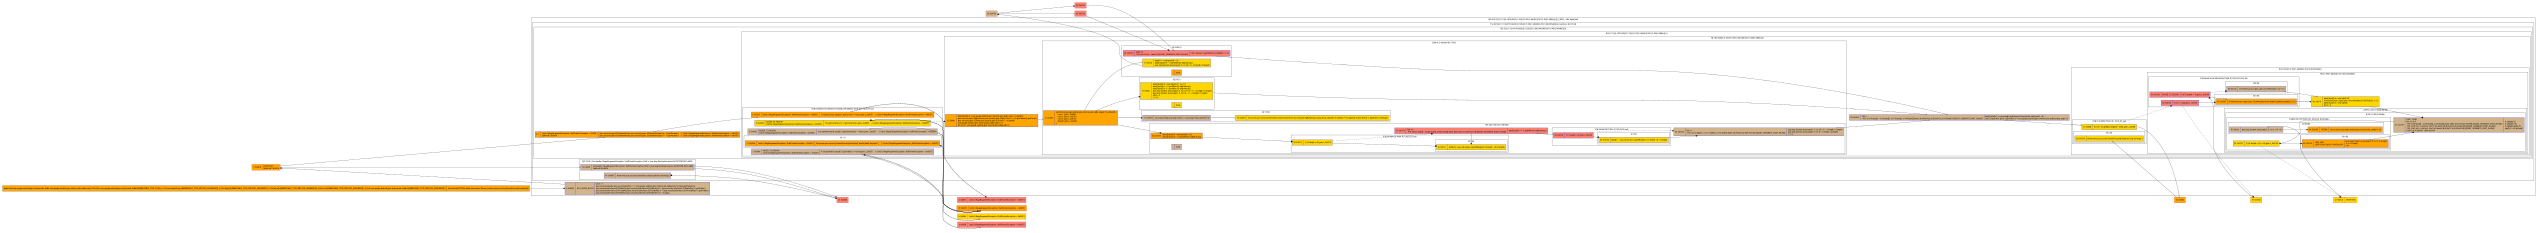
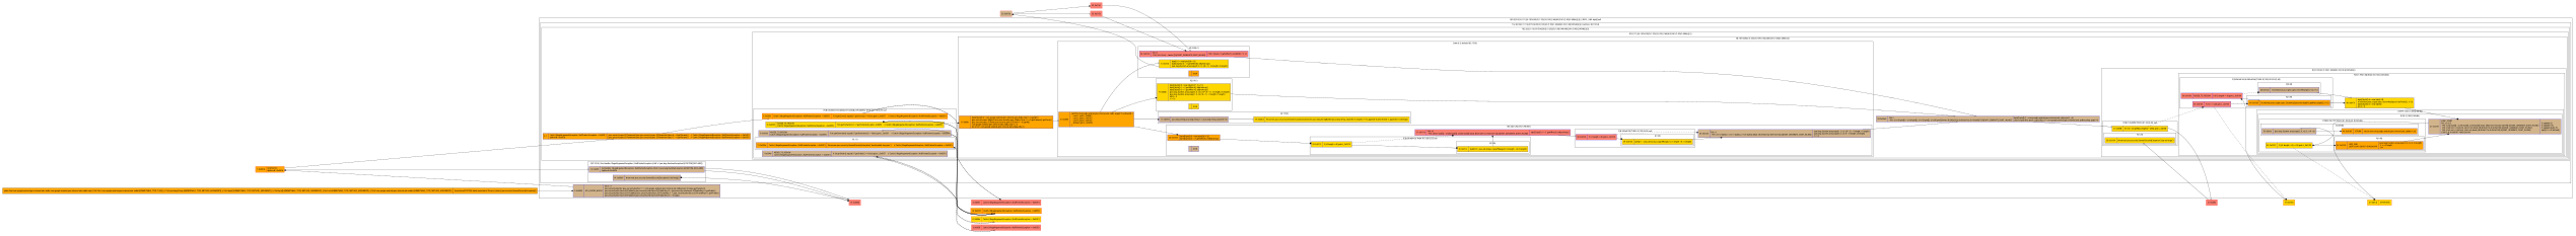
  digraph {
    fontname="Roboto Condensed"
    rankdir=LR
    node [color=blue fillcolor=gold fontname="Roboto Condensed" shape=record style=filled]
    edge [arrowhead=diamond fontname="Roboto Condensed"]
    n1 [fillcolor=orange label="{11\:\ 0x005e|Catch:\{ IllegalArgumentException \| NullPointerException \-\> 0x005f \}\l|throw new java.security.GeneralSecurityException(\"invalid public key spec\")     \/\/ Catch:\{ IllegalArgumentException \| NullPointerException \-\> 0x005f \}\l}"]
    n2 [color=red fillcolor=orange label="{3\:\ 0x002f|Catch:\{ IllegalArgumentException \| NullPointerException \-\> 0x005f \}\l|if (r6.getCurve().equals(r7.getCurve()) == false) goto L_0x0057     \/\/ Catch:\{ IllegalArgumentException \| NullPointerException \-\> 0x005f \}\l}"]
    n3 [fillcolor=tan label="{5\:\ 0x003d|ADDED_TO_REGION\lCatch:\{ IllegalArgumentException \| NullPointerException \-\> 0x005f \}\l|if (r6.getGenerator().equals(r7.getGenerator()) == false) goto L_0x0057     \/\/ Catch:\{ IllegalArgumentException \| NullPointerException \-\> 0x005f \}\l}"]
    n4 [fillcolor=tan label="{7\:\ 0x004b|ADDED_TO_REGION\lCatch:\{ IllegalArgumentException \| NullPointerException \-\> 0x005f \}\l|if (r6.getOrder().equals(r7.getOrder()) == false) goto L_0x0057     \/\/ Catch:\{ IllegalArgumentException \| NullPointerException \-\> 0x005f \}\l}"]
    n5 [label="{9\:\ 0x0055|ADDED_TO_REGION\lCatch:\{ IllegalArgumentException \| NullPointerException \-\> 0x005f \}\l|if (r6.getCofactor() != r7.getCofactor()) goto L_0x0057     \/\/ Catch:\{ IllegalArgumentException \| NullPointerException \-\> 0x005f \}\l}"]
    n6 [label="{19\:\ 0x00b7|byte[] byte[] r0 = new byte[((r8 * 2) + 1)]\lbyte[] byte[] r1 = r7.getAffineX().toByteArray()\lbyte[] byte[] r3 = r7.getAffineY().toByteArray()\ljava.lang.System.arraycopy(r3, 0, r0, ((r8 * 2) + 1) \- r3.length, r3.length)\ljava.lang.System.arraycopy(r1, 0, r0, (r8 + 1) \- r1.length, r1.length)\lr0[0] = 4\lr1 = r0\l}"]
    n7 [label="{|break\l}"]
    n8 [label="{26\:\ 0x0114|byte[] r0 = java.util.Arrays.copyOfRange(r0, r0.length \- r8, r0.length)\l}"]
    n9 [label="{25\:\ 0x0112|if (r0.length \> r8) goto L_0x0114\l}"]
    n10 [label="{29\:\ 0x0126|byte[] r1 = java.util.Arrays.copyOfRange(r1, r1.length \- r8, r1.length)\l}"]
    n11 [fillcolor=salmon label="{28\:\ 0x0124|if (r1.length \> r8) goto L_0x0126\l}"]
    n12 [fillcolor=orange label="{24\:\ 0x0105|byte[] byte[] r3 = new byte[(r8 * 2)]\lbyte[] byte[] r0 = r7.getAffineX().toByteArray()\l}"]
    n13 [fillcolor=salmon label="{27\:\ 0x011b|PHI: r0 \l  PHI: (r0v21 byte[]) = (r0v20 byte[]), (r0v22 byte[]) binds: [B:25:0x0112, B:26:0x0114] A[DONT_GENERATE, DONT_INLINE]\l|byte[] byte[] r1 = r7.getAffineY().toByteArray()\l}"]
    n14 [fillcolor=tan label="{30\:\ 0x012d|PHI: r1 \l  PHI: (r1v12 byte[]) = (r1v11 byte[]), (r1v16 byte[]) binds: [B:28:0x0124, B:29:0x0126] A[DONT_GENERATE, DONT_INLINE]\l|java.lang.System.arraycopy(r1, 0, r3, (r8 * 2) \- r1.length, r1.length)\ljava.lang.System.arraycopy(r0, 0, r3, r8 \- r0.length, r0.length)\lr1 = r3\l}"]
    n15 [fillcolor=tan label="{|break\l}"]
    n16 [label="{31\:\ 0x013e|byte[] r1 = new byte[(r8 + 1)]\lbyte[] byte[] r0 = r7.getAffineX().toByteArray()\ljava.lang.System.arraycopy(r0, 0, r1, (r8 + 1) \- r0.length, r0.length)\l}"]
-   n17 [fillcolor=salmon label="{34\:\ 0x015d|LOOP: r0 \l  PHI: (r0v15 int) =  binds: [] A[DONT_GENERATE, DONT_INLINE]\l|r1[0] = (byte) (r7.getAffineY().testBit(0) ? 3 : 2)\l}"]
+   n17 [fillcolor=salmon label="{34\:\ 0x015d|PHI: r0 \l  PHI: (r0v15 int) =  binds: [] A[DONT_GENERATE, DONT_INLINE]\l|r1[0] = (byte) (r7.getAffineY().testBit(0) ? 3 : 2)\l}"]
    n18 [fillcolor=orange label="{|break\l}"]
    n19 [fillcolor=tan label="{17\:\ 0x0090|java.lang.String java.lang.String r1 = java.lang.String.valueOf(r15)\l}"]
    n20 [label="{18\:\ 0x00b6|throw new java.security.GeneralSecurityException(new java.lang.StringBuilder(java.lang.String.valueOf(r1).length() + 15).append(\"invalid format:\").append(r1).toString())\l}"]
    n21 [fillcolor=orange label="{16\:\ 0x008d|switch(com.google.android.gms.internal.ads.zzdkr.zzgzy[r15.ordinal()]) \{\l    case 1: goto L_0x00b7;\l    case 2: goto L_0x0105;\l    case 3: goto L_0x013e;\l    default: goto L_0x0090;\l\}\l}"]
    n22 [label="{23\:\ 0x0104|throw new java.security.GeneralSecurityException(\"size too large\")\l}"]
    n23 [label="{21\:\ 0x00fb|if (r14 \> (r0.getMacLength() * 255)) goto L_0x00fd\l}"]
    n24 [fillcolor=orange label="{39\:\ 0x0168|r0.init(new javax.crypto.spec.SecretKeySpec(new byte[r0.getMacLength()], r11))\l}"]
    n25 [fillcolor=tan label="{44\:\ 0x01a2|r0.init(new javax.crypto.spec.SecretKeySpec(r12, r11))\l}"]
    n26 [fillcolor=salmon label="{36\:\ 0x0163|if (r12 == null) goto L_0x0168\l}"]
    n27 [fillcolor=salmon label="{38\:\ 0x0166|ADDED_TO_REGION\l|if (r12.length == 0) goto L_0x0168\l}"]
    n28 [fillcolor=orange label="{43\:\ 0x0199|LOOP_END\lLOOP:0: B:41:0x0187\-\>B:43:0x0199\l|java.lang.System.arraycopy(r2, 0, r6, r3, r2.length)\lr3 += r2.length\lr5++\l}"]
    n29 [fillcolor=tan label="{45\:\ 0x01ab|java.lang.System.arraycopy(r2, 0, r6, r3, r14 \- r3)\l}"]
    n30 [fillcolor=orange label="{46\:\ 0x01b5|RETURN\l|return new com.google.android.gms.internal.ads.zzdke(r1, r6)\l}"]
    n31 [label="{42\:\ 0x0197|if ((r2.length + r3) \< r14) goto L_0x0199\l}"]
    n32 [fillcolor=tan label="{41\:\ 0x0187|LOOP_START\lPHI: r2 r3 r5 \l  PHI: (r2v4 byte[]) = (r2v3 byte[]), (r2v6 byte[]) binds: [B:40:0x0176, B:43:0x0199] A[DONT_GENERATE, DONT_INLINE]\l  PHI: (r3v9 int) = (r3v8 int), (r3v10 int) binds: [B:40:0x0176, B:43:0x0199] A[DONT_GENERATE, DONT_INLINE]\l  PHI: (r5v1 int) = (r5v0 int), (r5v2 int) binds: [B:40:0x0176, B:43:0x0199] A[DONT_GENERATE, DONT_INLINE]\lLOOP:0: B:41:0x0187\-\>B:43:0x0199\l|r0.update(r2)\lr0.update(r13)\lr0.update((byte) r5)\lbyte[] r2 = r0.doFinal()\l}"]
    n33 [label="{40\:\ 0x0176|byte[] byte[] r6 = new byte[r14]\lr0.init(new javax.crypto.spec.SecretKeySpec(r0.doFinal(r2), r11))\lbyte[] byte[] r2 = new byte[0]\lint r3 = 0\l}"]
    n34 [fillcolor=orange label="{15\:\ 0x006a|byte[] byte[] r6 = com.google.android.gms.internal.ads.zzdkq.zza(r1, r3.getW())\ljava.security.spec.EllipticCurve java.security.spec.EllipticCurve r1 = r0.getParams().getCurve()\ljava.security.spec.ECPoint java.security.spec.ECPoint r7 = r0.getW()\lcom.google.android.gms.internal.ads.zzdkq.zza(r7, r1)\lint int r8 = com.google.android.gms.internal.ads.zzdkq.zzb(r1)\l}"]
    n35 [fillcolor=tan label="{20\:\ 0x00e3|PHI: r1 \l  PHI: (r1v19 byte[]) = (r1v8 byte[]), (r1v15 byte[]), (r1v24 byte[]) binds: [B:34:0x015d, B:30:0x012d, B:19:0x00b7] A[DONT_GENERATE, DONT_INLINE]\l|byte[] byte[] r2 = com.google.android.gms.internal.ads.zzdjr.zza(r1, r6)\ljavax.crypto.Mac javax.crypto.Mac r0 = com.google.android.gms.internal.ads.zzdkw.zzhaq.zzgt(r11)\l}"]
    n36 [fillcolor=orange label="{2\:\ ?|Catch:\{ IllegalArgumentException \| NullPointerException \-\> 0x005f \}\lSplitter:B:1:0x001b\l|java.security.spec.ECParameterSpec java.security.spec.ECParameterSpec r6 = r3.getParams()     \/\/ Catch:\{ IllegalArgumentException \| NullPointerException \-\> 0x005f \}\ljava.security.spec.ECParameterSpec java.security.spec.ECParameterSpec r7 = r1.getParams()     \/\/ Catch:\{ IllegalArgumentException \| NullPointerException \-\> 0x005f \}\l}"]
    n37 [fillcolor=tan label="{12\:\ 0x005f|ExcHandler: IllegalArgumentException \| NullPointerException (r0v4 'e' java.lang.RuntimeException A[CUSTOM_DECLARE])\lSplitter:B:5:0x001b\l}"]
    n38 [fillcolor=tan label="{14\:\ 0x0069|throw new java.security.GeneralSecurityException(r0.toString())\l}"]
    n39 [fillcolor=tan label="{0\:\ 0x0000|MTH_ENTER_BLOCK\l|int r5 = 1\ljava.security.KeyPair java.security.KeyPair r1 = com.google.android.gms.internal.ads.zzdkq.zza(r10.zzgyv.getParams())\ljava.security.interfaces.ECPublicKey java.security.interfaces.ECPublicKey r0 = (java.security.interfaces.ECPublicKey) r1.getPublic()\ljava.security.interfaces.ECPrivateKey java.security.interfaces.ECPrivateKey r1 = (java.security.interfaces.ECPrivateKey) r1.getPrivate()\ljava.security.interfaces.ECPublicKey java.security.interfaces.ECPublicKey r3 = r10.zzgyv\l}"]
    n40 [color=red fillcolor=salmon label="{4\:\ 0x0031|Catch:\{ IllegalArgumentException \| NullPointerException \-\> 0x005f \}\l}"]
    n41 [color=red fillcolor=orange label="{10\:\ 0x0057|Catch:\{ IllegalArgumentException \| NullPointerException \-\> 0x005f \}\l}"]
    n42 [color=red fillcolor=salmon label="{6\:\ 0x003f|Catch:\{ IllegalArgumentException \| NullPointerException \-\> 0x005f \}\l}"]
    n43 [color=red label="{8\:\ 0x004d|Catch:\{ IllegalArgumentException \| NullPointerException \-\> 0x005f \}\l}"]
    n44 [color=red fillcolor=tan label="{32\:\ 0x015a}"]
-   n45 [color=red fillcolor=orange label="{22\:\ 0x00fd}"]
+   n45 [color=red fillcolor=salmon label="{22\:\ 0x00fd}"]
    n46 [color=red label="{37\:\ 0x0165}"]
    n47 [color=red label="{47\:\ 0x01ab|SYNTHETIC\l}"]
    n48 [color=red fillcolor=salmon label="{13\:\ 0x0060}"]
    n49 [color=red fillcolor=orange label="{1\:\ 0x001b|SYNTHETIC\lSplitter:B:1:0x001b\l}"]
    n50 [color=red fillcolor=salmon label="{33\:\ 0x015c}"]
    n51 [color=red fillcolor=salmon label="{35\:\ 0x0161}"]
    n52 [fillcolor=orange label="{public final com.google.android.gms.internal.ads.zzdke com.google.android.gms.internal.ads.zzdkd.zza((r10v0 'this' com.google.android.gms.internal.ads.zzdkd A[IMMUTABLE_TYPE, THIS]), (r11v0 java.lang.String A[IMMUTABLE_TYPE, METHOD_ARGUMENT]), (r12v0 byte[] A[IMMUTABLE_TYPE, METHOD_ARGUMENT]), (r13v0 byte[] A[IMMUTABLE_TYPE, METHOD_ARGUMENT]), (r14v0 int A[IMMUTABLE_TYPE, METHOD_ARGUMENT]), (r15v0 com.google.android.gms.internal.ads.zzdku A[IMMUTABLE_TYPE, METHOD_ARGUMENT]))  | Annotation[SYSTEM, dalvik.annotation.Throws, \{value=[java.security.GeneralSecurityException]\}]\l}" color=""]
    subgraph cluster_1 {
      label="R(2:0|(2:2|(2:(1:11)|(4:15|16|20|(2:(1:23)|(3:(1:39)(1:44)|40|(2:41|(1:43)(2:45|46)))))))) | DECL_VAR: byte[] null\l"
      n39
      subgraph cluster_2 {
        label="Try: R(2:2|(2:(1:11)|(4:15|16|20|(2:(1:23)|(3:(1:39)(1:44)|40|(2:41|(1:43)(2:45|46))))))) catches: R(2:12|14)"
        subgraph cluster_3 {
          label="R(2:2|(2:(1:11)|(4:15|16|20|(2:(1:23)|(3:(1:39)(1:44)|40|(2:41|(1:43)(2:45|46)))))))"
          n36
          subgraph cluster_4 {
            label="R(2:(1:11)|(4:15|16|20|(2:(1:23)|(3:(1:39)(1:44)|40|(2:41|(1:43)(2:45|46))))))"
            subgraph cluster_5 {
              label="IF [B:3:0x002f, B:5:0x003d, B:7:0x004b, B:9:0x0055] THEN: R(1:11) ELSE: null"
              n2
              n3
              n4
              n5
              subgraph cluster_6 {
                label="R(1:11)"
                n1
              }
            }
            subgraph cluster_7 {
              label="R(4:15|16|20|(2:(1:23)|(3:(1:39)(1:44)|40|(2:41|(1:43)(2:45|46)))))"
              n34
              n35
              subgraph cluster_8 {
                label="Switch: 3, default: R(2:17|18)"
                n21
                subgraph cluster_9 {
                  label="R(2:19|1)"
                  n6
                  n7
                }
                subgraph cluster_10 {
                  label="R(6:24|(1:26)|27|(1:29)|30|1)"
                  n12
                  n13
                  n14
                  n15
                  subgraph cluster_11 {
                    label="IF [B:25:0x0112] THEN: R(1:26) ELSE: null"
                    n9
                    subgraph cluster_12 {
                      label="R(1:26)"
                      n8
                    }
                  }
                  subgraph cluster_13 {
                    label="IF [B:28:0x0124] THEN: R(1:29) ELSE: null"
                    n11
                    subgraph cluster_14 {
                      label="R(1:29)"
                      n10
                    }
                  }
                }
                subgraph cluster_15 {
                  label="R(3:31|34|1)"
                  n16
                  n17
                  n18
                }
                subgraph cluster_16 {
                  label="R(2:17|18)"
                  n19
                  n20
                }
              }
              subgraph cluster_17 {
                label="R(2:(1:23)|(3:(1:39)(1:44)|40|(2:41|(1:43)(2:45|46))))"
                subgraph cluster_18 {
                  label="IF [B:21:0x00fb] THEN: R(1:23) ELSE: null"
                  n23
                  subgraph cluster_19 {
                    label="R(1:23)"
                    n22
                  }
                }
                subgraph cluster_20 {
                  label="R(3:(1:39)(1:44)|40|(2:41|(1:43)(2:45|46)))"
                  n33
                  subgraph cluster_21 {
                    label="IF [B:36:0x0163, B:38:0x0166] THEN: R(1:39) ELSE: R(1:44)"
                    n26
                    n27
                    subgraph cluster_22 {
                      label="R(1:39)"
                      n24
                    }
                    subgraph cluster_23 {
                      label="R(4:44)"
                      n25
                    }
                  }
                  subgraph cluster_24 {
                    label="LOOP:0: (2:41|(1:43)(2:45|46))"
                    subgraph cluster_25 {
                      label="R(2:41|(1:43)(2:45|46))"
                      n32
                      subgraph cluster_26 {
                        label="IF [B:42:0x0197] THEN: R(1:43) ELSE: R(2:45|46)"
                        n31
                        subgraph cluster_27 {
                          label="R(1:43)"
                          n28
                        }
                        subgraph cluster_28 {
                          label="R(2:45|46)"
                          n29
                          n30
                        }
                      }
                    }
                  }
                }
              }
            }
          }
        }
        subgraph cluster_29 {
          label="R(2:12|14) | ExcHandler: IllegalArgumentException \| NullPointerException (r0v4 'e' java.lang.RuntimeException A[CUSTOM_DECLARE])\l"
          n37
          n38
        }
      }
    }
    subgraph cluster_30 {
      label="R(2:12|14) | ExcHandler: IllegalArgumentException \| NullPointerException (r0v4 'e' java.lang.RuntimeException A[CUSTOM_DECLARE])\l"
    }
    n2 -> n40 [style=dashed]
    n2 -> n41 [arrowhead=odot]
    n3 -> n41 [arrowhead=odot]
    n3 -> n42 [arrowhead=odot style=dashed]
    n4 -> n41
    n4 -> n43 [arrowhead=odot style=dashed]
    n5 -> n34 [style=dashed]
    n5 -> n41 [arrowhead=odot]
    n6 -> n35 [arrowhead=odot]
-   n13 -> n8
+   n8 -> n13
    n9 -> n8 [arrowhead=box]
    n9 -> n13 [arrowhead=box style=dashed]
    n10 -> n14
    n11 -> n10 [arrowhead=box]
    n11 -> n14 [style=dashed]
    n12 -> n9 [arrowhead=box]
    n13 -> n11 [arrowhead=odot]
    n14 -> n35 [arrowhead=odot]
    n16 -> n44
    n17 -> n35 [arrowhead=odot]
    n19 -> n20 [arrowhead=odot]
    n21 -> n6
    n21 -> n12
    n21 -> n16 [arrowhead=odot]
    n21 -> n19
    n23 -> n26 [style=dashed]
    n23 -> n45 [arrowhead=odot]
    n24 -> n33
    n25 -> n33 [arrowhead=odot]
    n26 -> n24
    n26 -> n46 [arrowhead=box style=dashed]
    n27 -> n24 [arrowhead=odot]
    n27 -> n25 [arrowhead=box style=dashed]
    n28 -> n32
    n29 -> n30
    n31 -> n28
    n31 -> n47 [arrowhead=box style=dashed]
    n32 -> n31
    n33 -> n32 [arrowhead=box]
    n34 -> n21 [arrowhead=odot]
    n35 -> n23 [arrowhead=odot]
    n36 -> n2 [arrowhead=odot]
    n37 -> n48
    n37 -> n48
    n39 -> n49
    n40 -> n3 [arrowhead=odot]
    n41 -> n1
    n42 -> n4
    n43 -> n5 [arrowhead=box]
    n44 -> n50 [arrowhead=odot]
    n44 -> n51
    n45 -> n22 [arrowhead=odot]
    n46 -> n27
    n47 -> n29 [arrowhead=odot]
    n48 -> n38 [arrowhead=box]
    n49 -> n36 [arrowhead=odot]
    n49 -> n37 [arrowhead=odot]
    n50 -> n17
    n51 -> n17 [arrowhead=odot]
    n52 -> n39
  }
